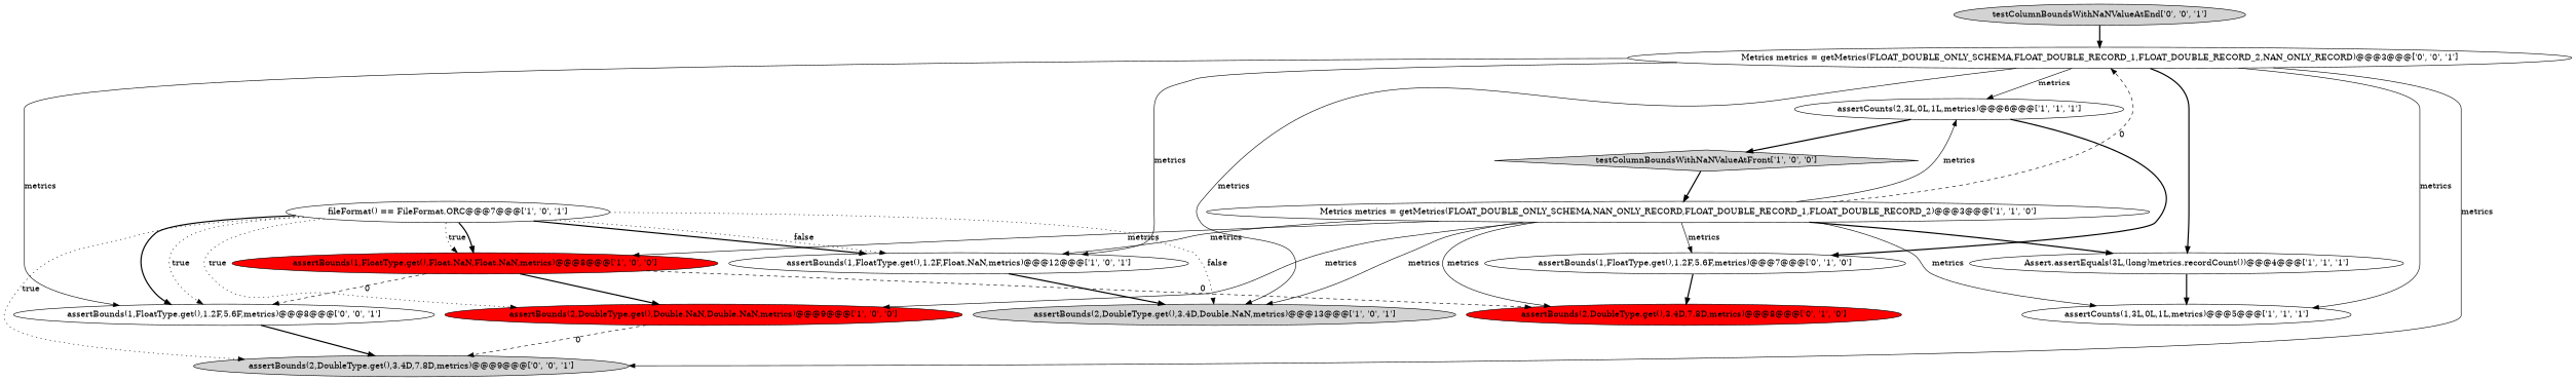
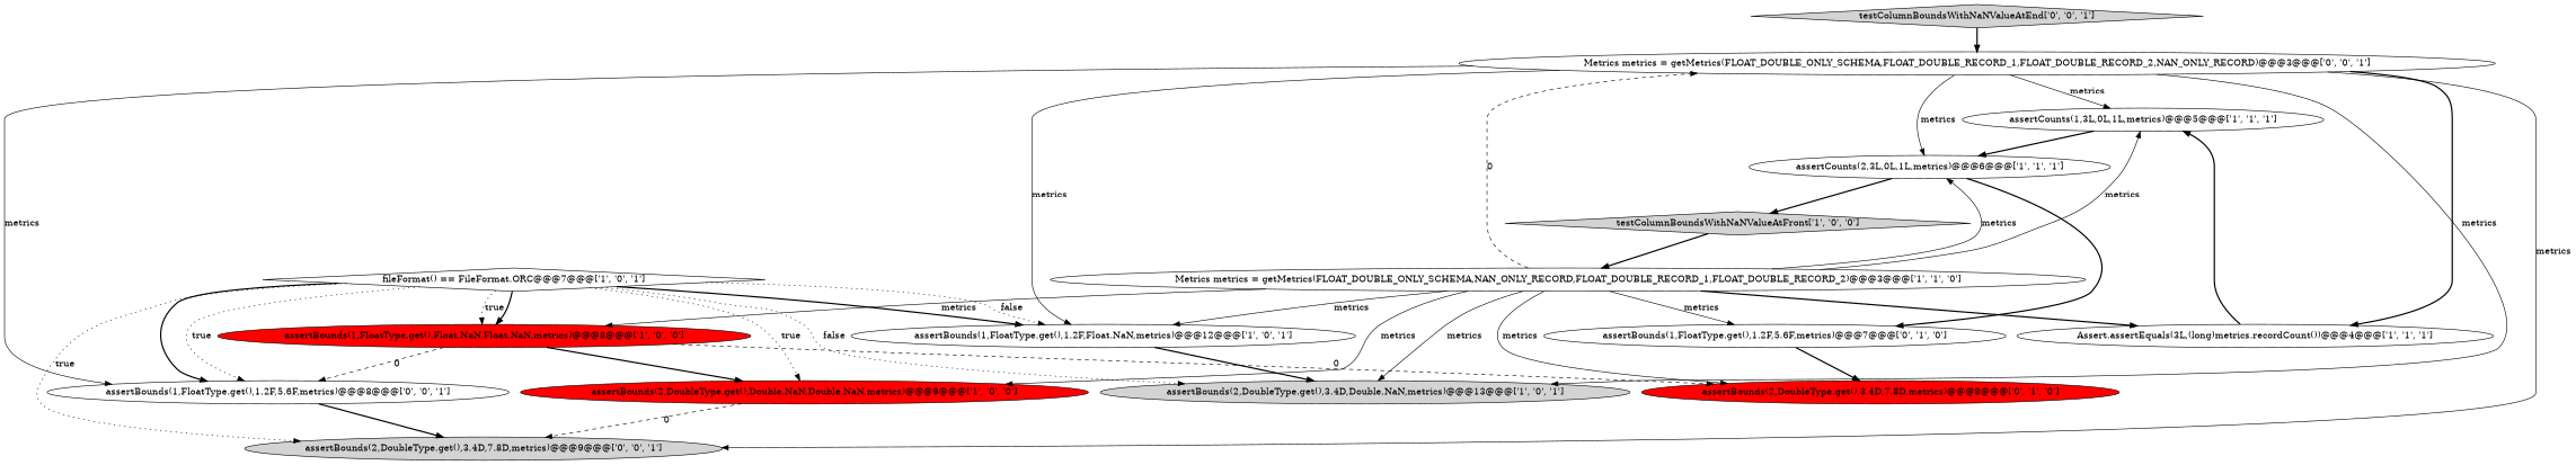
  digraph {
    node [fillcolor=white shape=ellipse style=filled]
    edge [style=bold]
    n1 [fillcolor=red label="assertBounds(1,FloatType.get(),Float.NaN,Float.NaN,metrics)@@@8@@@['1', '0', '0']"]
    n2 [fillcolor=red label="assertBounds(2,DoubleType.get(),Double.NaN,Double.NaN,metrics)@@@9@@@['1', '0', '0']"]
    n3 [label="assertBounds(1,FloatType.get(),1.2F,5.6F,metrics)@@@8@@@['0', '0', '1']"]
    n4 [fillcolor=red label="assertBounds(2,DoubleType.get(),3.4D,7.8D,metrics)@@@8@@@['0', '1', '0']"]
    n5 [fillcolor=lightgray label="assertBounds(2,DoubleType.get(),3.4D,7.8D,metrics)@@@9@@@['0', '0', '1']"]
    n6 [label="assertCounts(1,3L,0L,1L,metrics)@@@5@@@['1', '1', '1']"]
    n7 [label="assertCounts(2,3L,0L,1L,metrics)@@@6@@@['1', '1', '1']"]
    n8 [label="assertBounds(1,FloatType.get(),1.2F,5.6F,metrics)@@@7@@@['0', '1', '0']"]
    n9 [fillcolor=lightgray label="testColumnBoundsWithNaNValueAtFront['1', '0', '0']" shape=diamond]
    n10 [label="Metrics metrics = getMetrics(FLOAT_DOUBLE_ONLY_SCHEMA,FLOAT_DOUBLE_RECORD_1,FLOAT_DOUBLE_RECORD_2,NAN_ONLY_RECORD)@@@3@@@['0', '0', '1']"]
    n11 [fillcolor=lightgray label="assertBounds(2,DoubleType.get(),3.4D,Double.NaN,metrics)@@@13@@@['1', '0', '1']"]
    n12 [label="assertBounds(1,FloatType.get(),1.2F,Float.NaN,metrics)@@@12@@@['1', '0', '1']"]
    n13 [label="Assert.assertEquals(3L,(long)metrics.recordCount())@@@4@@@['1', '1', '1']"]
-   n14 [label="fileFormat() == FileFormat.ORC@@@7@@@['1', '0', '1']"]
-   n15 [fillcolor=lightgray label="testColumnBoundsWithNaNValueAtEnd['0', '0', '1']"]
+   n14 [label="fileFormat() == FileFormat.ORC@@@7@@@['1', '0', '1']" shape=diamond]
+   n15 [fillcolor=lightgray label="testColumnBoundsWithNaNValueAtEnd['0', '0', '1']" shape=diamond]
    n16 [label="Metrics metrics = getMetrics(FLOAT_DOUBLE_ONLY_SCHEMA,NAN_ONLY_RECORD,FLOAT_DOUBLE_RECORD_1,FLOAT_DOUBLE_RECORD_2)@@@3@@@['1', '1', '0']"]
    n1 -> n2
    n1 -> n3 [label=0 style=dashed]
    n1 -> n4 [label=0 style=dashed]
    n2 -> n5 [label=0 style=dashed]
    n3 -> n5
+   n6 -> n7
    n7 -> n8
    n7 -> n9
    n8 -> n4
    n9 -> n16
    n10 -> n3 [label=metrics style=solid]
    n10 -> n5 [label=metrics style=solid]
    n10 -> n6 [label=metrics style=solid]
    n10 -> n7 [label=metrics style=solid]
    n10 -> n11 [label=metrics style=solid]
    n10 -> n12 [label=metrics style=solid]
    n10 -> n13
    n12 -> n11
    n13 -> n6
    n14 -> n1 [label=true style=dotted]
    n14 -> n1
    n14 -> n2 [label=true style=dotted]
    n14 -> n3
    n14 -> n3 [label=true style=dotted]
    n14 -> n5 [label=true style=dotted]
    n14 -> n11 [label=false style=dotted]
    n14 -> n12
    n14 -> n12 [label=false style=dotted]
    n15 -> n10
    n16 -> n1 [label=metrics style=solid]
    n16 -> n2 [label=metrics style=solid]
    n16 -> n4 [label=metrics style=solid]
    n16 -> n6 [label=metrics style=solid]
    n16 -> n7 [label=metrics style=solid]
    n16 -> n8 [label=metrics style=solid]
    n16 -> n10 [label=0 style=dashed]
    n16 -> n11 [label=metrics style=solid]
    n16 -> n12 [label=metrics style=solid]
    n16 -> n13
  }
